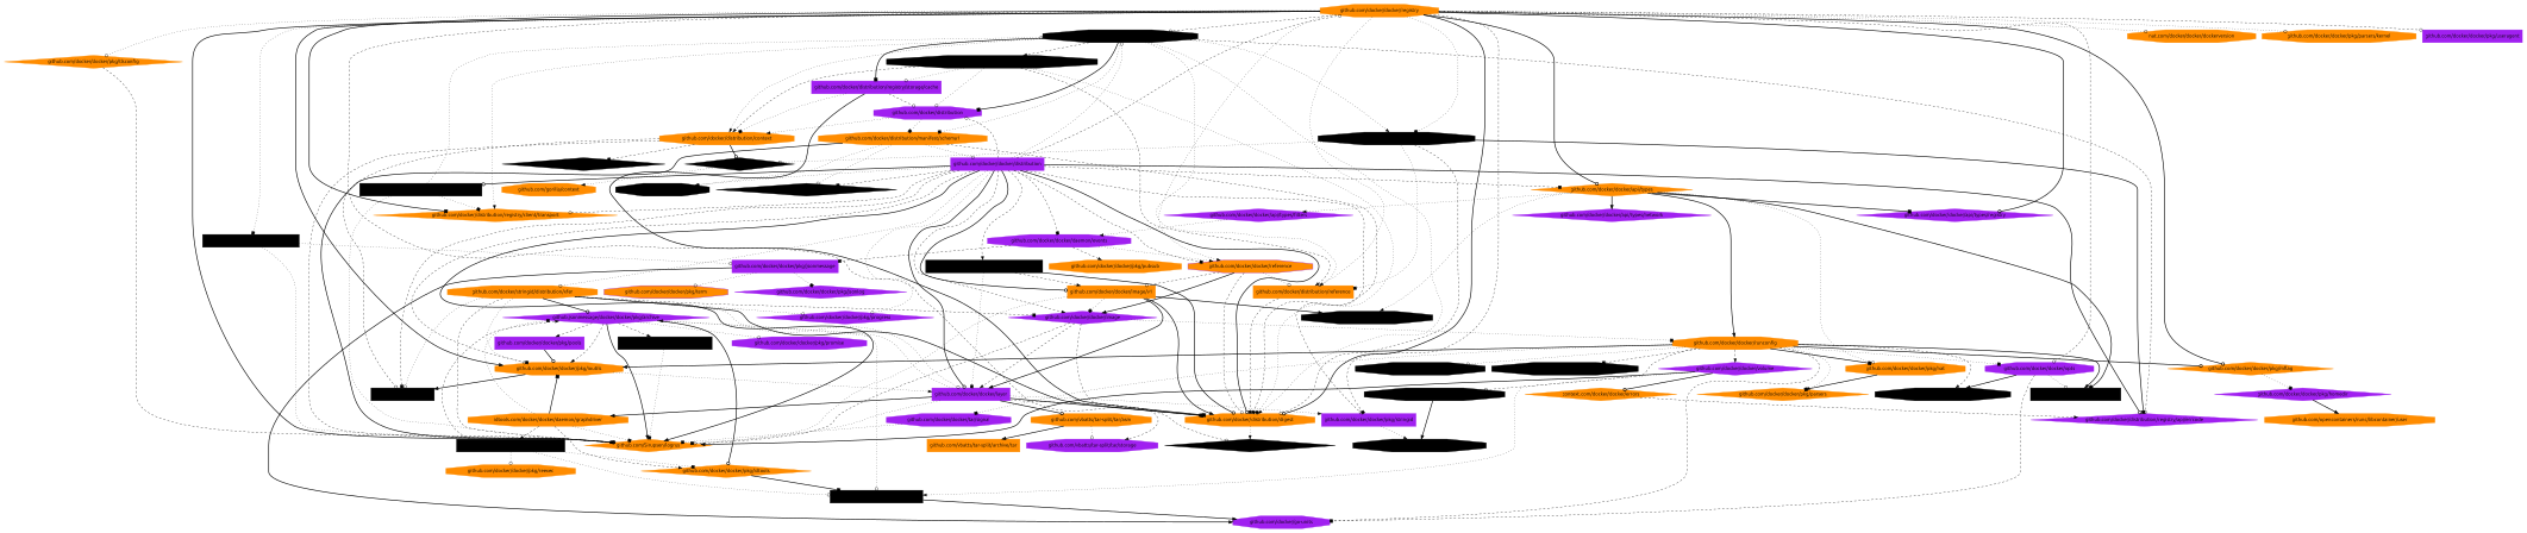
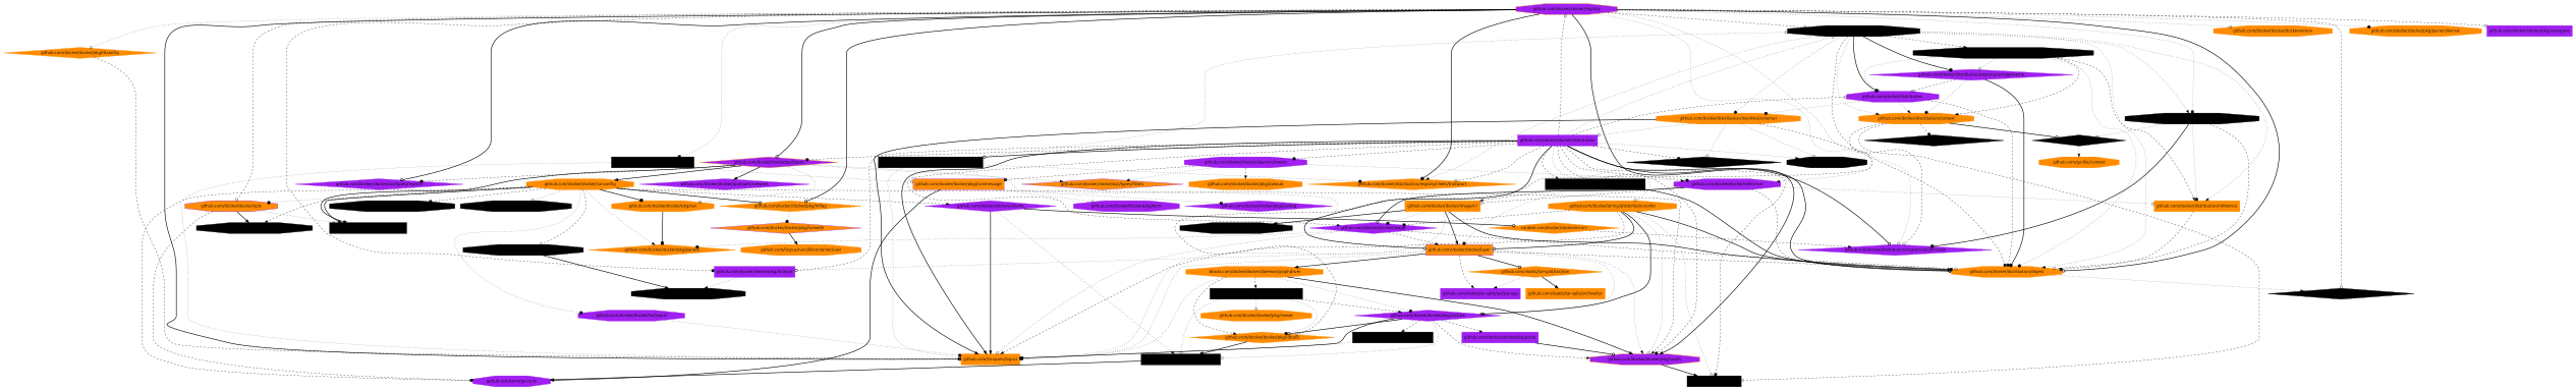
  digraph {
    fontname=Ubuntu
    node [color=darkorange fontname=Ubuntu shape=octagon style=filled]
    edge [arrowhead=odot fontname=Ubuntu style=dotted]
-   n1 [color=purple label="github.jsonmessage/docker/docker/pkg/archive" shape=diamond]
-   n2 [label="github.com/Sirupsen/logrus" shape=diamond]
+   n1 [color=purple label="github.com/docker/docker/pkg/archive" shape=diamond]
+   n2 [label="github.com/Sirupsen/logrus" shape=box]
    n3 [color=black label="github.com/docker/docker/pkg/fileutils" shape=box]
    n4 [label="github.com/docker/docker/pkg/idtools" shape=diamond]
-   n5 [label="github.com/docker/docker/pkg/ioutils"]
+   n5 [label="github.com/docker/docker/pkg/ioutils" fillcolor=purple]
    n6 [color=purple label="github.com/docker/docker/pkg/pools" shape=box]
-   n7 [color=purple label="github.com/docker/docker/pkg/promise"]
    n8 [color=black label="github.com/docker/docker/pkg/system" shape=box]
    n9 [color=black label="golang.org/x/net/context" shape=box]
-   n10 [color=purple label="github.com/docker/go-units"]
+   n10 [color=purple label="github.com/term/go-units"]
    n11 [label="github.com/docker/docker/pkg/parsers" shape=diamond]
-   n12 [color=purple label="github.com/docker/docker/opts"]
+   n12 [color=purple label="github.com/docker/docker/opts" fillcolor=darkorange]
    n13 [color=black label="github.com/docker/docker/pkg/blkiodev"]
    n14 [color=black label="github.com/docker/docker/pkg/ulimit" shape=box]
-   n15 [color=purple label="github.com/docker/docker/pkg/term" fillcolor=darkorange]
+   n15 [color=purple label="github.com/docker/docker/pkg/term"]
    n16 [label="github.com/docker/distribution/context"]
    n17 [color=black label="github.com/docker/distribution/uuid" shape=diamond]
    n18 [color=black label="github.com/gorilla/mux" shape=diamond]
    n19 [label="github.com/gorilla/context"]
    n20 [color=black label="github.com/docker/libtrust"]
    n21 [color=purple label="github.com/docker/docker/tar/signal"]
    n22 [color=purple label="github.com/docker/docker/daemon/events"]
-   n23 [color=purple label="github.com/docker/docker/api/types/filters" shape=diamond]
-   n24 [color=purple label="github.com/docker/docker/pkg/jsonmessage" shape=box]
+   n23 [color=purple label="github.com/docker/docker/api/types/filters" shape=diamond fillcolor=darkorange]
+   n24 [color=purple label="github.com/docker/docker/pkg/jsonmessage" shape=box fillcolor=darkorange]
    n25 [label="github.com/docker/docker/pkg/pubsub"]
-   n26 [color=purple label="github.com/docker/docker/reference" fillcolor=darkorange]
+   n26 [color=purple label="github.com/docker/docker/reference"]
    n27 [color=purple label="github.com/docker/docker/pkg/jsonlog" shape=diamond]
    n28 [label="github.com/docker/distribution/digest"]
    n29 [label="github.com/docker/distribution/reference" shape=box]
    n30 [color=purple label="github.com/docker/docker/image" shape=diamond]
    n31 [label="github.com/docker/docker/image/v1" shape=box]
    n32 [color=black label="github.com/docker/docker/pkg/tarsum" shape=diamond]
-   n33 [color=purple label="github.com/docker/docker/layer" shape=box]
+   n33 [color=purple label="github.com/docker/docker/layer" shape=box fillcolor=darkorange]
    n34 [label="github.com/docker/docker/runconfig"]
    n35 [color=black label="github.com/docker/docker/pkg/version"]
    n36 [color=black label="github.com/docker/docker/pkg/httputils" shape=box]
-   n37 [label="github.com/vbatts/tar-split/tar/asm"]
+   n37 [label="github.com/vbatts/tar-split/tar/asm" shape=diamond]
    n38 [label="github.com/vbatts/tar-split/archive/tar" shape=box]
-   n39 [color=purple label="github.com/vbatts/tar-split/tar/storage"]
+   n39 [color=purple label="github.com/vbatts/tar-split/tar/storage" shape=box]
    n40 [color=purple label="github.com/docker/docker/api/types/network" shape=diamond]
    n41 [label="github.com/docker/docker/pkg/mflag" shape=diamond]
-   n42 [color=purple label="github.com/docker/docker/pkg/homedir" shape=diamond]
-   n43 [label="github.com/opencontainers/runc/libcontainer/user"]
+   n42 [color=purple label="github.com/docker/docker/pkg/homedir" shape=diamond fillcolor=darkorange]
+   n43 [label="github.com/logrus/runc/libcontainer/user"]
    n44 [label="idtools.com/docker/docker/daemon/graphdriver"]
    n45 [color=black label="github.com/docker/docker/pkg/chrootarchive" shape=box]
    n46 [label="github.com/docker/docker/pkg/reexec"]
    n47 [color=purple label="github.com/docker/docker/pkg/stringid" shape=box]
    n48 [color=black label="github.com/docker/docker/pkg/broadcaster"]
    n49 [color=black label="github.com/docker/docker/pkg/mount"]
    n50 [label="github.com/docker/docker/pkg/nat"]
    n51 [color=black label="github.com/docker/docker/pkg/stringutils"]
    n52 [color=purple label="github.com/docker/docker/volume" shape=diamond]
-   n53 [label="nat.com/docker/docker/dockerversion"]
+   n53 [label="github.com/docker/docker/dockerversion"]
    n54 [label="github.com/docker/docker/pkg/tlsconfig" shape=diamond]
    n55 [color=black label="github.com/docker/distribution/registry/storage/cache/memory"]
    n56 [color=purple label="github.com/docker/distribution"]
-   n57 [color=purple label="github.com/docker/distribution/registry/storage/cache" shape=box]
+   n57 [color=purple label="github.com/docker/distribution/registry/storage/cache" shape=diamond]
    n58 [label="github.com/docker/distribution/manifest/schema1"]
    n59 [color=black label="github.com/docker/distribution/manifest" shape=diamond]
    n60 [color=purple label="github.com/docker/docker/distribution" shape=box]
    n61 [color=purple label="github.com/docker/docker/api/types/registry" shape=diamond]
    n62 [color=black label="github.com/docker/docker/pkg/random"]
    n63 [label="github.com/docker/stringid/distribution/xfer"]
-   n64 [color=purple label="github.com/docker/docker/pkg/progress" shape=diamond]
-   n65 [label="github.com/docker/docker/api/types" shape=diamond]
+   n65 [label="github.com/docker/docker/api/types" shape=diamond fillcolor=purple]
    n66 [label="context.com/docker/docker/errors" shape=diamond]
    n67 [color=purple label="github.com/docker/distribution/registry/api/errcode" shape=diamond]
    n68 [color=black label="github.com/docker/distribution/registry/client"]
    n69 [color=black label="github.com/docker/distribution/registry/client/auth" shape=box]
    n70 [label="github.com/docker/distribution/registry/client/transport" shape=diamond]
    n71 [color=black label="github.com/docker/docker/distribution/metadata" shape=box]
-   n72 [label="github.com/docker/docker/registry"]
+   n72 [label="github.com/docker/docker/registry" fillcolor=purple]
    n73 [color=black label="github.com/docker/distribution/registry/api/v2"]
    n74 [label="github.com/docker/docker/pkg/parsers/kernel"]
    n75 [color=purple label="github.com/docker/docker/pkg/useragent" shape=box]
    n1 -> n2 [arrowhead=normal style=bold]
    n1 -> n3 [arrowhead=normal style=dashed]
    n1 -> n4 [style=bold]
    n1 -> n5 [arrowhead=normal style=dashed]
    n1 -> n6 [arrowhead=normal style=dashed]
-   n1 -> n7
    n1 -> n8
    n3 -> n2 [arrowhead=box]
    n4 -> n8 [arrowhead=box style=bold]
    n5 -> n9 [arrowhead=normal style=bold]
    n6 -> n5 [style=bold]
    n8 -> n10 [arrowhead=normal style=bold]
    n12 -> n10 [arrowhead=box style=dashed]
    n12 -> n13 [arrowhead=normal style=bold]
    n12 -> n14
-   n16 -> n2 [style=dashed]
+   n16 -> n4 [style=dashed]
    n16 -> n9 [style=dashed]
    n16 -> n17 [arrowhead=box style=dashed]
    n16 -> n18 [style=bold]
    n18 -> n19 [arrowhead=normal]
    n21 -> n2 [arrowhead=box]
-   n23 -> n22 [arrowhead=normal]
+   n22 -> n23 [arrowhead=normal]
    n22 -> n24 [arrowhead=box style=dashed]
    n22 -> n25 [arrowhead=normal style=dashed]
    n22 -> n26 [arrowhead=normal]
    n24 -> n10 [arrowhead=normal style=bold]
    n24 -> n15
    n24 -> n27 [arrowhead=box]
    n26 -> n28 [style=dashed]
    n26 -> n29
-   n26 -> n30 [arrowhead=normal style=bold]
+   n26 -> n30 [style=bold]
    n26 -> n31 [style=dashed]
    n28 -> n32 [arrowhead=normal]
    n29 -> n28 [arrowhead=box style=dashed]
-   n30 -> n2 [style=dashed]
+   n30 -> n2
    n30 -> n28 [style=dashed]
    n30 -> n33 [arrowhead=normal style=dashed]
-   n30 -> n34 [arrowhead=box]
+   n30 -> n11 [arrowhead=box]
    n31 -> n2 [arrowhead=box]
    n31 -> n28 [arrowhead=normal style=bold]
    n31 -> n30 [arrowhead=box]
    n31 -> n33 [arrowhead=normal style=bold]
    n31 -> n35 [arrowhead=normal style=bold]
    n33 -> n1 [arrowhead=normal]
    n33 -> n2
-   n5 -> n33 [arrowhead=normal]
-   n33 -> n28 [arrowhead=box style=bold]
+   n33 -> n5 [arrowhead=normal]
+   n33 -> n28 [arrowhead=box style=dashed]
    n33 -> n37 [style=bold]
    n33 -> n39 [arrowhead=normal style=dashed]
    n33 -> n44 [arrowhead=normal style=bold]
-   n33 -> n47 [arrowhead=normal]
-   n34 -> n5 [arrowhead=normal style=bold]
+   n33 -> n47
+   n34 -> n5 [arrowhead=normal style=dashed]
    n34 -> n10 [style=dashed]
    n34 -> n11 [arrowhead=normal]
    n34 -> n12 [arrowhead=box]
    n34 -> n13 [arrowhead=normal style=dashed]
    n34 -> n14 [arrowhead=normal style=bold]
    n34 -> n21 [arrowhead=box]
    n34 -> n41 [style=bold]
    n34 -> n48 [arrowhead=box style=dashed]
    n34 -> n49
    n34 -> n50 [arrowhead=box style=bold]
    n34 -> n51 [style=dashed]
    n34 -> n52 [arrowhead=normal style=dashed]
    n36 -> n2 [arrowhead=normal]
    n36 -> n24
    n37 -> n38 [arrowhead=normal style=bold]
-   n37 -> n39
+   n37 -> n39 [arrowhead=normal]
    n41 -> n42 [arrowhead=box]
    n42 -> n43 [arrowhead=normal style=bold]
    n44 -> n1 [arrowhead=box]
    n44 -> n2 [arrowhead=box]
    n44 -> n4 [arrowhead=normal style=dashed]
-   n44 -> n5 [arrowhead=box style=bold]
+   n44 -> n5 [arrowhead=normal style=bold]
    n44 -> n45 [arrowhead=normal style=dashed]
    n45 -> n1 [arrowhead=normal style=dashed]
    n45 -> n4 [arrowhead=box]
    n45 -> n8
    n45 -> n46
    n47 -> n62 [arrowhead=normal]
    n50 -> n11 [arrowhead=box style=bold]
    n51 -> n62 [arrowhead=normal style=bold]
    n52 -> n2 [arrowhead=normal style=bold]
    n52 -> n8 [arrowhead=normal]
    n52 -> n66 [style=bold]
    n54 -> n2 [style=dashed]
    n55 -> n16 [arrowhead=normal style=dashed]
    n55 -> n28 [arrowhead=box]
    n55 -> n29 [arrowhead=normal style=dashed]
    n55 -> n56
    n55 -> n57
    n56 -> n16 [arrowhead=normal]
+   n56 -> n28 [arrowhead=box style=dashed]
    n56 -> n58 [arrowhead=box]
    n57 -> n16 [arrowhead=box]
    n57 -> n28 [arrowhead=box style=bold]
    n57 -> n56 [style=dashed]
    n58 -> n2 [arrowhead=normal style=bold]
    n58 -> n20
    n58 -> n28 [arrowhead=box style=dashed]
    n58 -> n59
    n58 -> n60
    n60 -> n2 [arrowhead=normal style=bold]
    n60 -> n5 [arrowhead=box style=dashed]
    n60 -> n9 [arrowhead=box style=dashed]
    n60 -> n20 [arrowhead=normal]
    n60 -> n22 [arrowhead=box style=dashed]
    n60 -> n26 [arrowhead=box style=dashed]
    n60 -> n28 [style=bold]
    n60 -> n30 [arrowhead=normal style=dashed]
-   n60 -> n31 [style=bold]
    n60 -> n33 [style=bold]
    n60 -> n47 [style=dashed]
    n60 -> n56 [style=dashed]
    n60 -> n59 [arrowhead=box style=dashed]
    n60 -> n63
-   n60 -> n64
    n60 -> n65 [arrowhead=box style=dashed]
    n60 -> n67 [style=bold]
    n60 -> n68
    n60 -> n69 [style=bold]
    n60 -> n70 [style=dashed]
    n60 -> n71 [arrowhead=normal style=dashed]
    n60 -> n72 [style=dashed]
    n63 -> n1 [style=bold]
    n63 -> n2 [arrowhead=normal style=dashed]
    n63 -> n5
    n63 -> n9
    n63 -> n28 [arrowhead=normal style=bold]
    n63 -> n30 [arrowhead=box style=dashed]
-   n63 -> n33
-   n63 -> n64
+   n63 -> n33 [style=bold]
    n65 -> n14 [arrowhead=box style=bold]
    n65 -> n23 [arrowhead=normal]
    n65 -> n34 [arrowhead=normal style=bold]
    n65 -> n35 [arrowhead=normal]
    n65 -> n40 [arrowhead=normal style=bold]
    n65 -> n50
-   n65 -> n61 [arrowhead=box style=bold]
+   n65 -> n61 [arrowhead=box style=dashed]
    n66 -> n67 [arrowhead=normal style=dashed]
    n68 -> n16 [arrowhead=normal]
    n68 -> n28 [arrowhead=normal]
    n68 -> n29 [arrowhead=normal]
    n68 -> n55 [arrowhead=normal style=dashed]
    n68 -> n56 [arrowhead=box style=bold]
    n68 -> n57 [arrowhead=box style=bold]
    n68 -> n58 [arrowhead=box]
    n68 -> n67 [style=dashed]
    n68 -> n70 [arrowhead=normal]
    n68 -> n73 [arrowhead=normal]
    n69 -> n2
    n69 -> n68
    n69 -> n70 [arrowhead=box]
    n71 -> n28 [style=bold]
    n71 -> n31 [arrowhead=normal style=dashed]
    n71 -> n33 [arrowhead=box]
    n72 -> n2 [style=bold]
    n72 -> n5 [arrowhead=normal style=bold]
    n72 -> n12 [style=dashed]
    n72 -> n26 [arrowhead=normal]
    n72 -> n28 [style=bold]
    n72 -> n32 [style=dashed]
    n72 -> n36 [arrowhead=box]
    n72 -> n41 [style=bold]
    n72 -> n47 [arrowhead=box style=dashed]
    n72 -> n53
    n72 -> n54
    n72 -> n61 [style=bold]
    n72 -> n65 [style=bold]
-   n72 -> n29
+   n72 -> n67
    n72 -> n68 [style=dashed]
    n72 -> n70 [arrowhead=box style=bold]
    n72 -> n73 [arrowhead=box]
-   n72 -> n74
+   n72 -> n74 [arrowhead=box]
    n72 -> n75 [style=dashed]
    n73 -> n18
    n73 -> n28 [style=dashed]
    n73 -> n29 [arrowhead=box]
    n73 -> n67 [arrowhead=box style=bold]
  }
